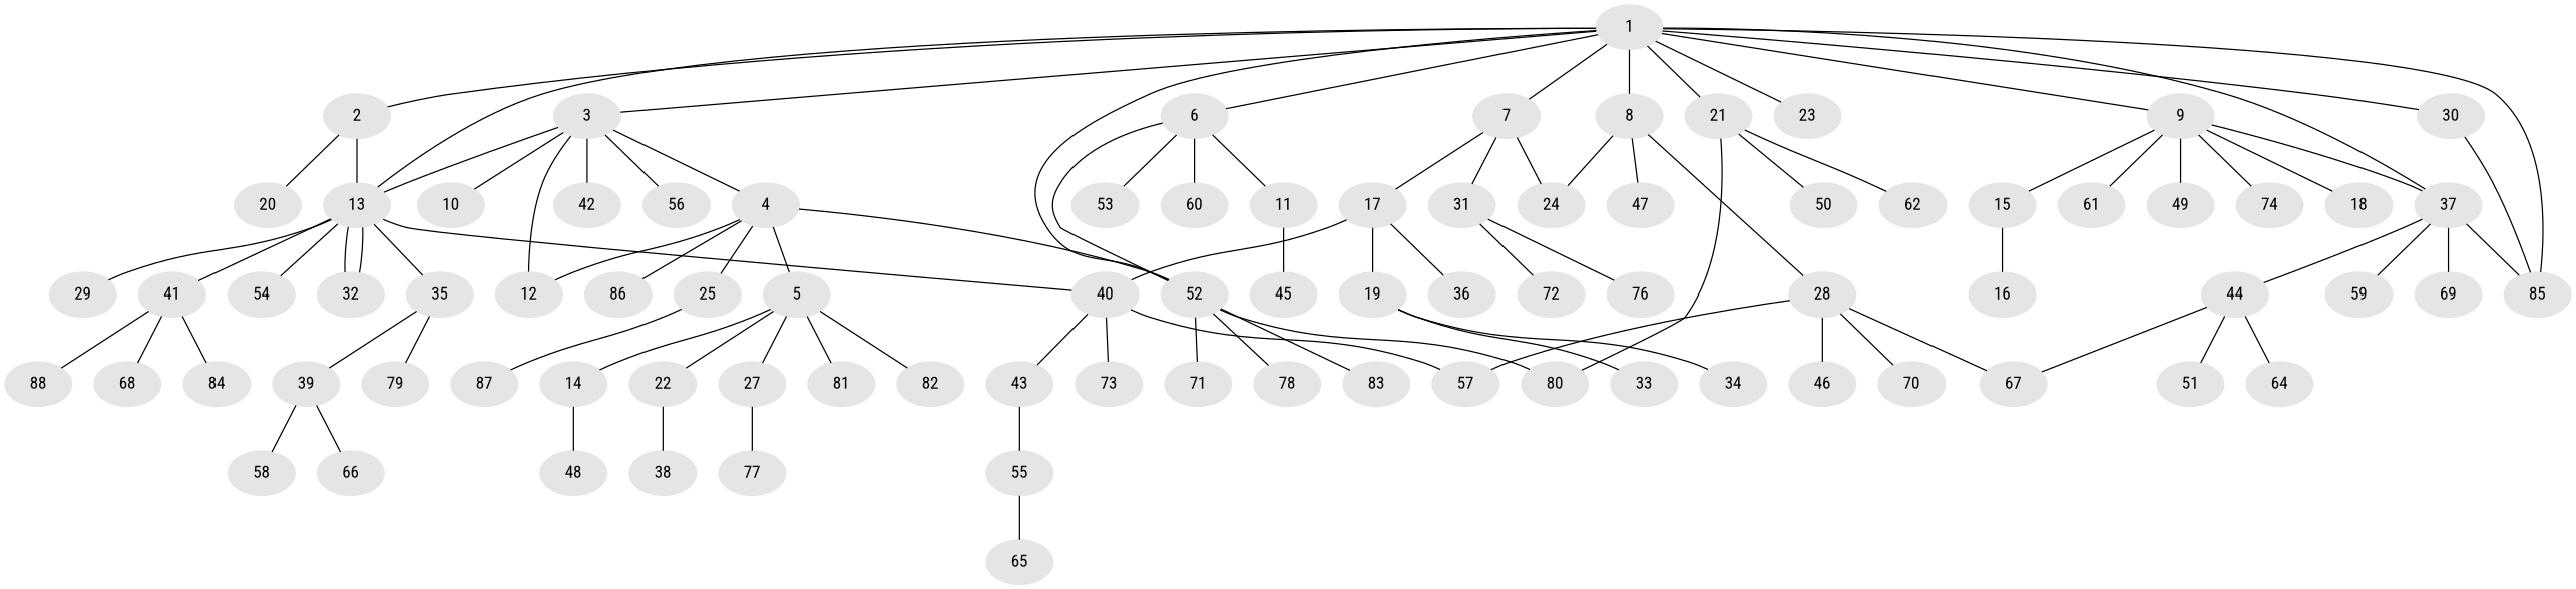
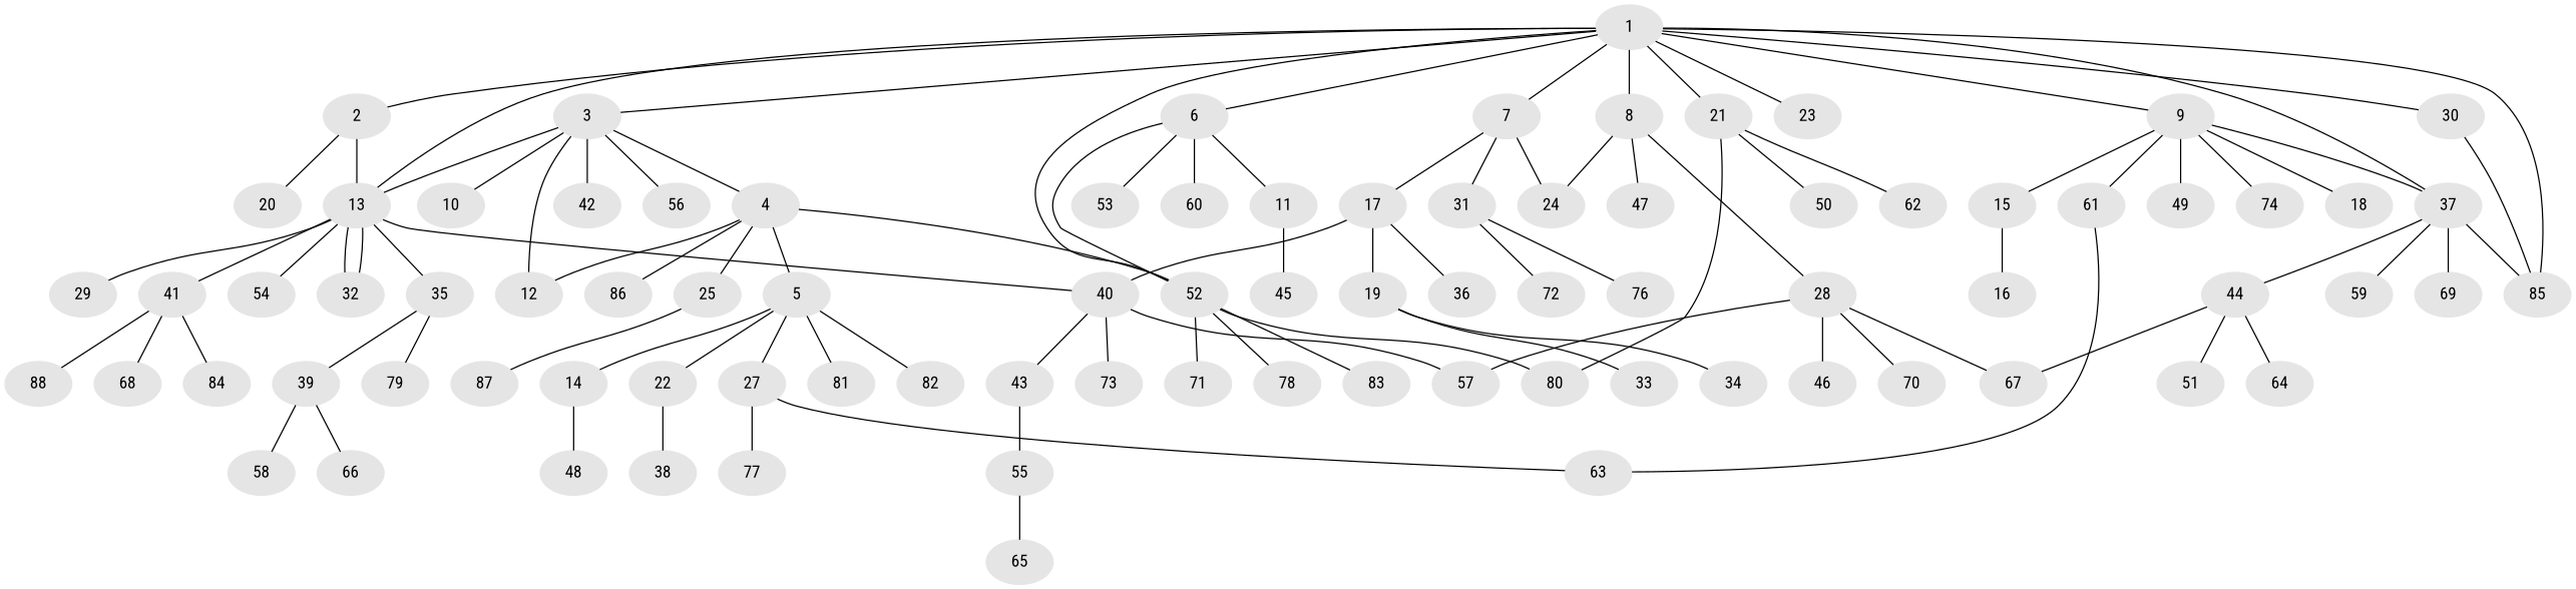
  graph {
    fontname="Roboto Condensed"
    node [color=gray90 fontname="Roboto Condensed" style=filled]
    edge [fontname="Roboto Condensed"]
    1
    2
    3
    6
    7
    8
    9
    13
    21
    23
    30
    37
    52
    85
    20
    4
    10
    12
    42
    56
    11
    53
    60
    17
    24
    31
    28
    47
    15
    18
    49
    61
    74
    29
    32
    35
    40
    41
    54
    50
    62
    80
    44
    59
    69
    71
    78
    83
    5
    25
    86
    14
    22
    27
    81
    82
    87
    48
    38
+   63
    77
    45
    19
    36
    72
    76
    46
    57
    67
    70
    16
    39
    79
    43
    73
    68
    84
    88
    33
    34
    58
    66
    51
    64
    55
    65
    1 -- 2
    1 -- 3
    1 -- 6
    1 -- 7
    1 -- 8
    1 -- 9
    1 -- 13
    1 -- 21
    1 -- 23
    1 -- 30
    1 -- 37
    1 -- 52
    1 -- 85
    2 -- 13
    2 -- 20
    3 -- 13
    3 -- 4
    3 -- 10
    3 -- 12
    3 -- 42
    3 -- 56
    6 -- 52
    6 -- 11
    6 -- 53
    6 -- 60
    7 -- 17
    7 -- 24
    7 -- 31
    8 -- 24
    8 -- 28
    8 -- 47
    9 -- 37
    9 -- 15
    9 -- 18
    9 -- 49
    9 -- 61
    9 -- 74
    13 -- 29
    13 -- 32
    13 -- 32
    13 -- 35
    13 -- 40
    13 -- 41
    13 -- 54
    21 -- 50
    21 -- 62
    21 -- 80
    30 -- 85
    37 -- 85
    37 -- 44
    37 -- 59
    37 -- 69
    52 -- 80
    52 -- 71
    52 -- 78
    52 -- 83
    4 -- 52
    4 -- 12
    4 -- 5
    4 -- 25
    4 -- 86
    11 -- 45
    17 -- 40
    17 -- 19
    17 -- 36
    31 -- 72
    31 -- 76
    28 -- 46
    28 -- 57
    28 -- 67
    28 -- 70
    15 -- 16
+   61 -- 63
    35 -- 39
    35 -- 79
    40 -- 57
    40 -- 43
    40 -- 73
    41 -- 68
    41 -- 84
    41 -- 88
    44 -- 67
    44 -- 51
    44 -- 64
    5 -- 14
    5 -- 22
    5 -- 27
    5 -- 81
    5 -- 82
    25 -- 87
    14 -- 48
    22 -- 38
+   27 -- 63
    27 -- 77
    19 -- 33
    19 -- 34
    39 -- 58
    39 -- 66
    43 -- 55
    55 -- 65
  }
